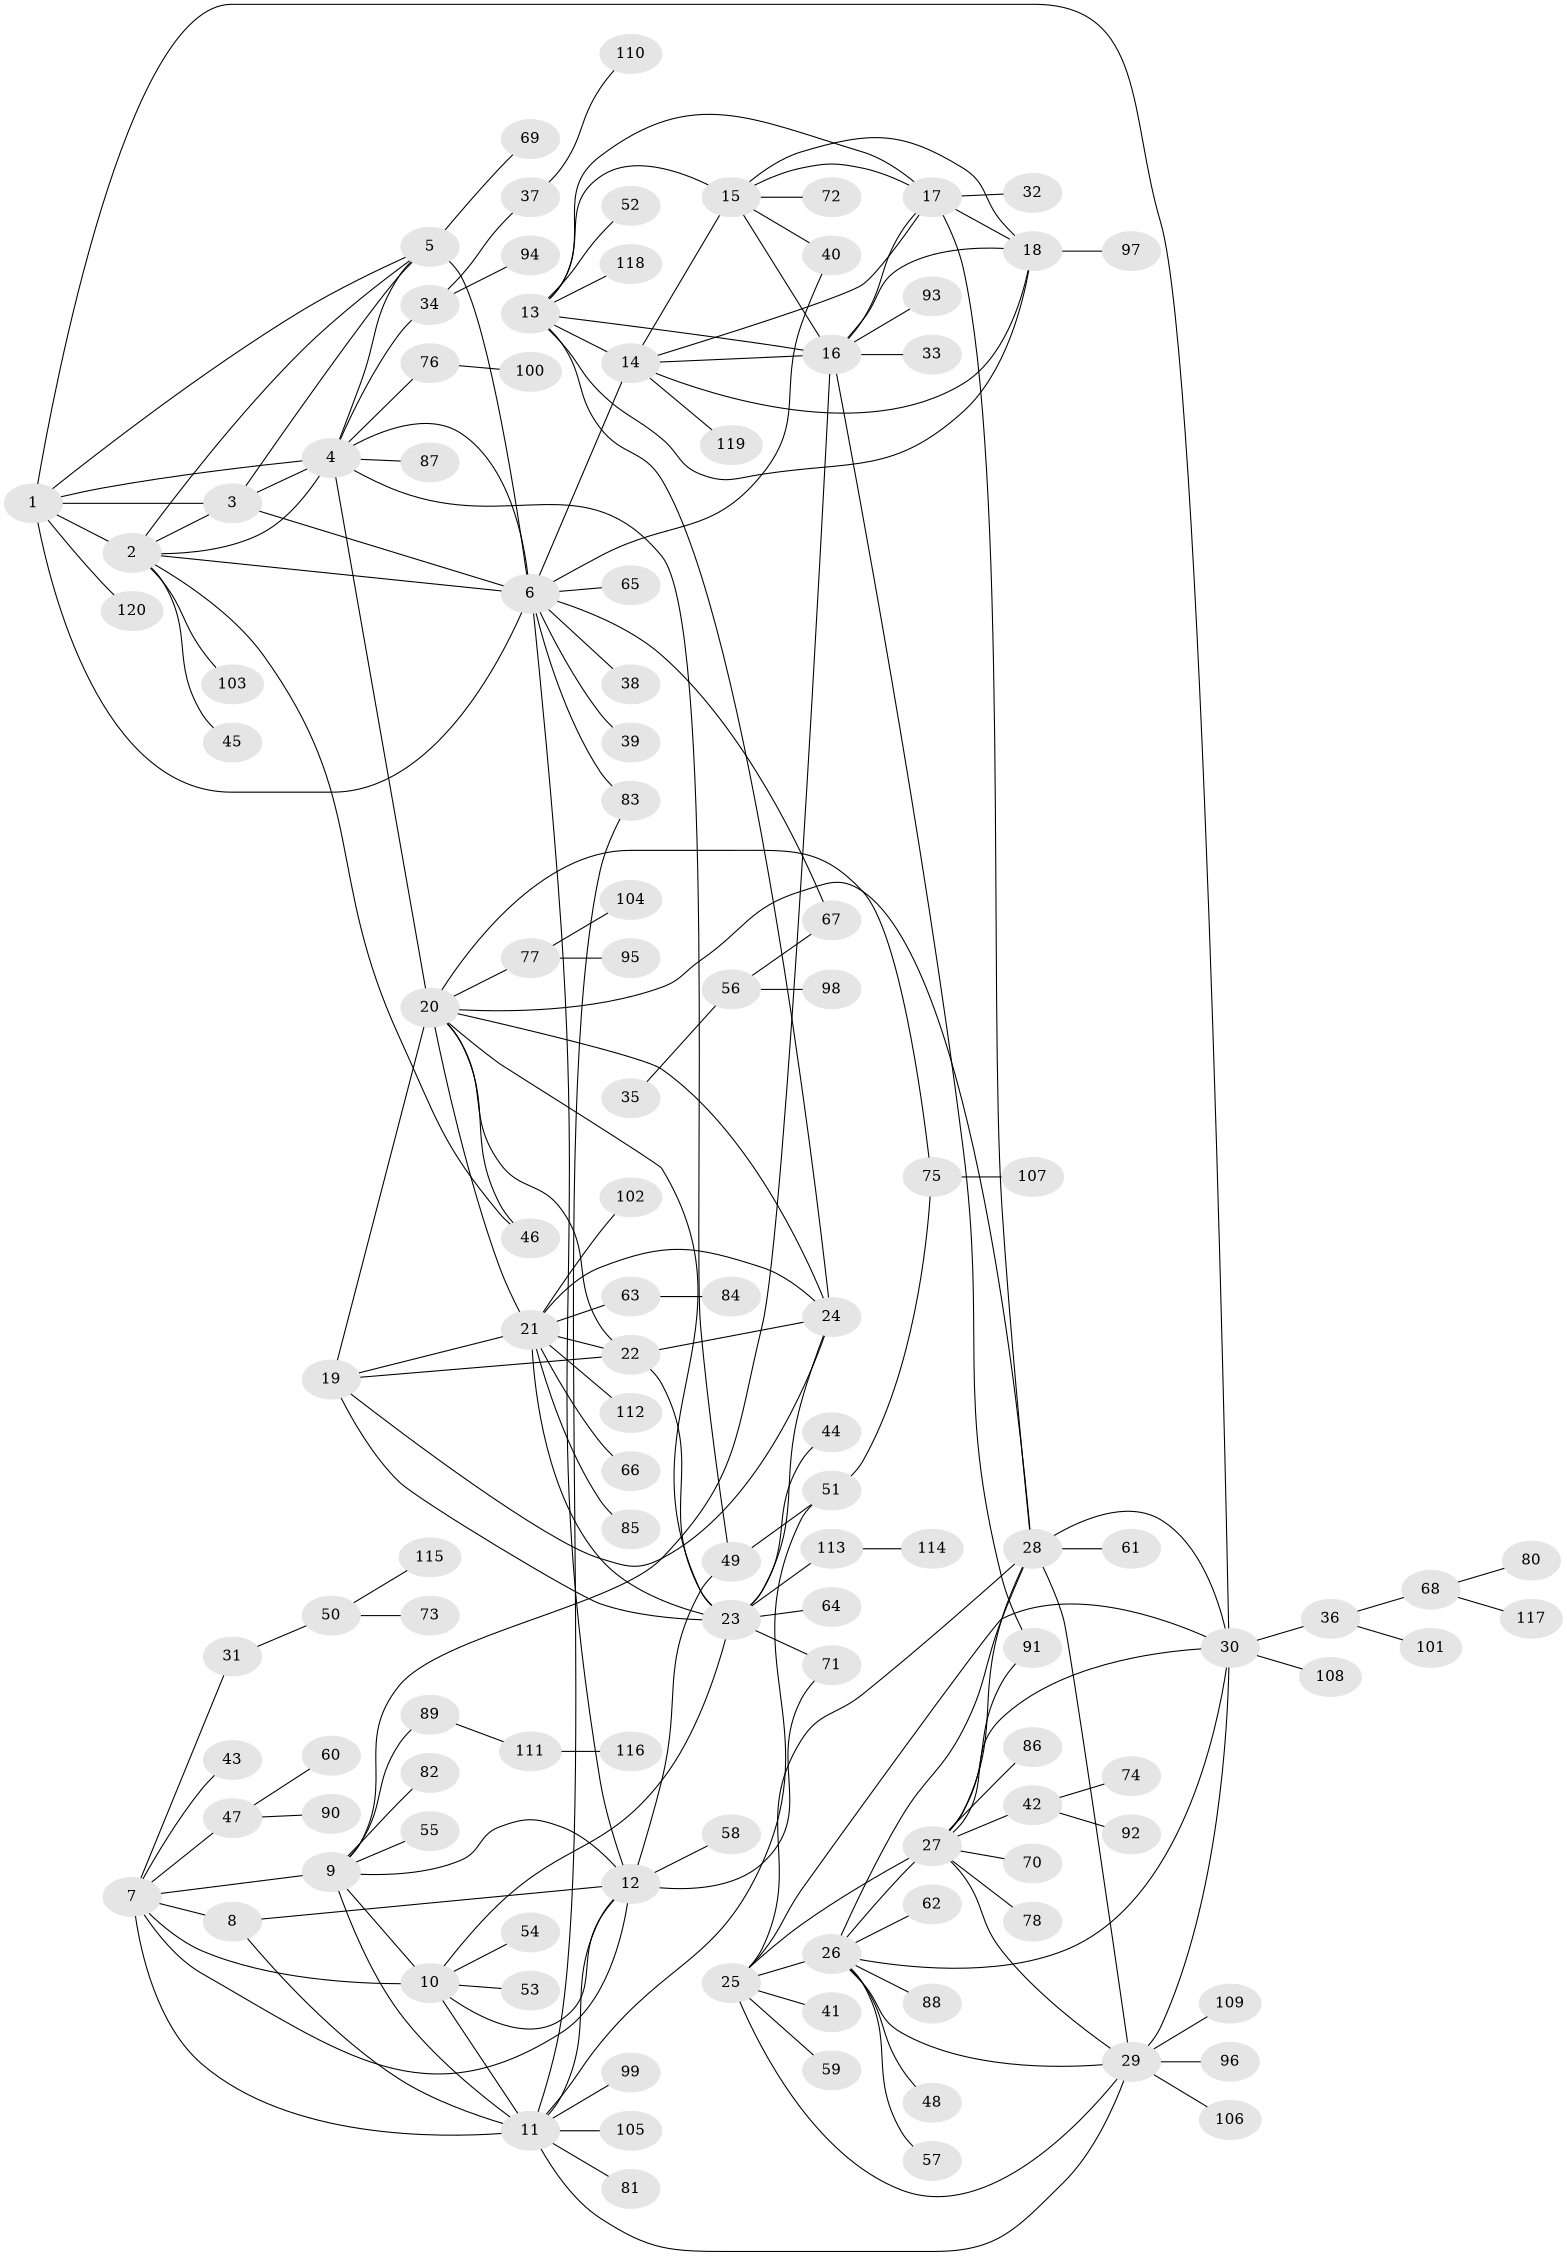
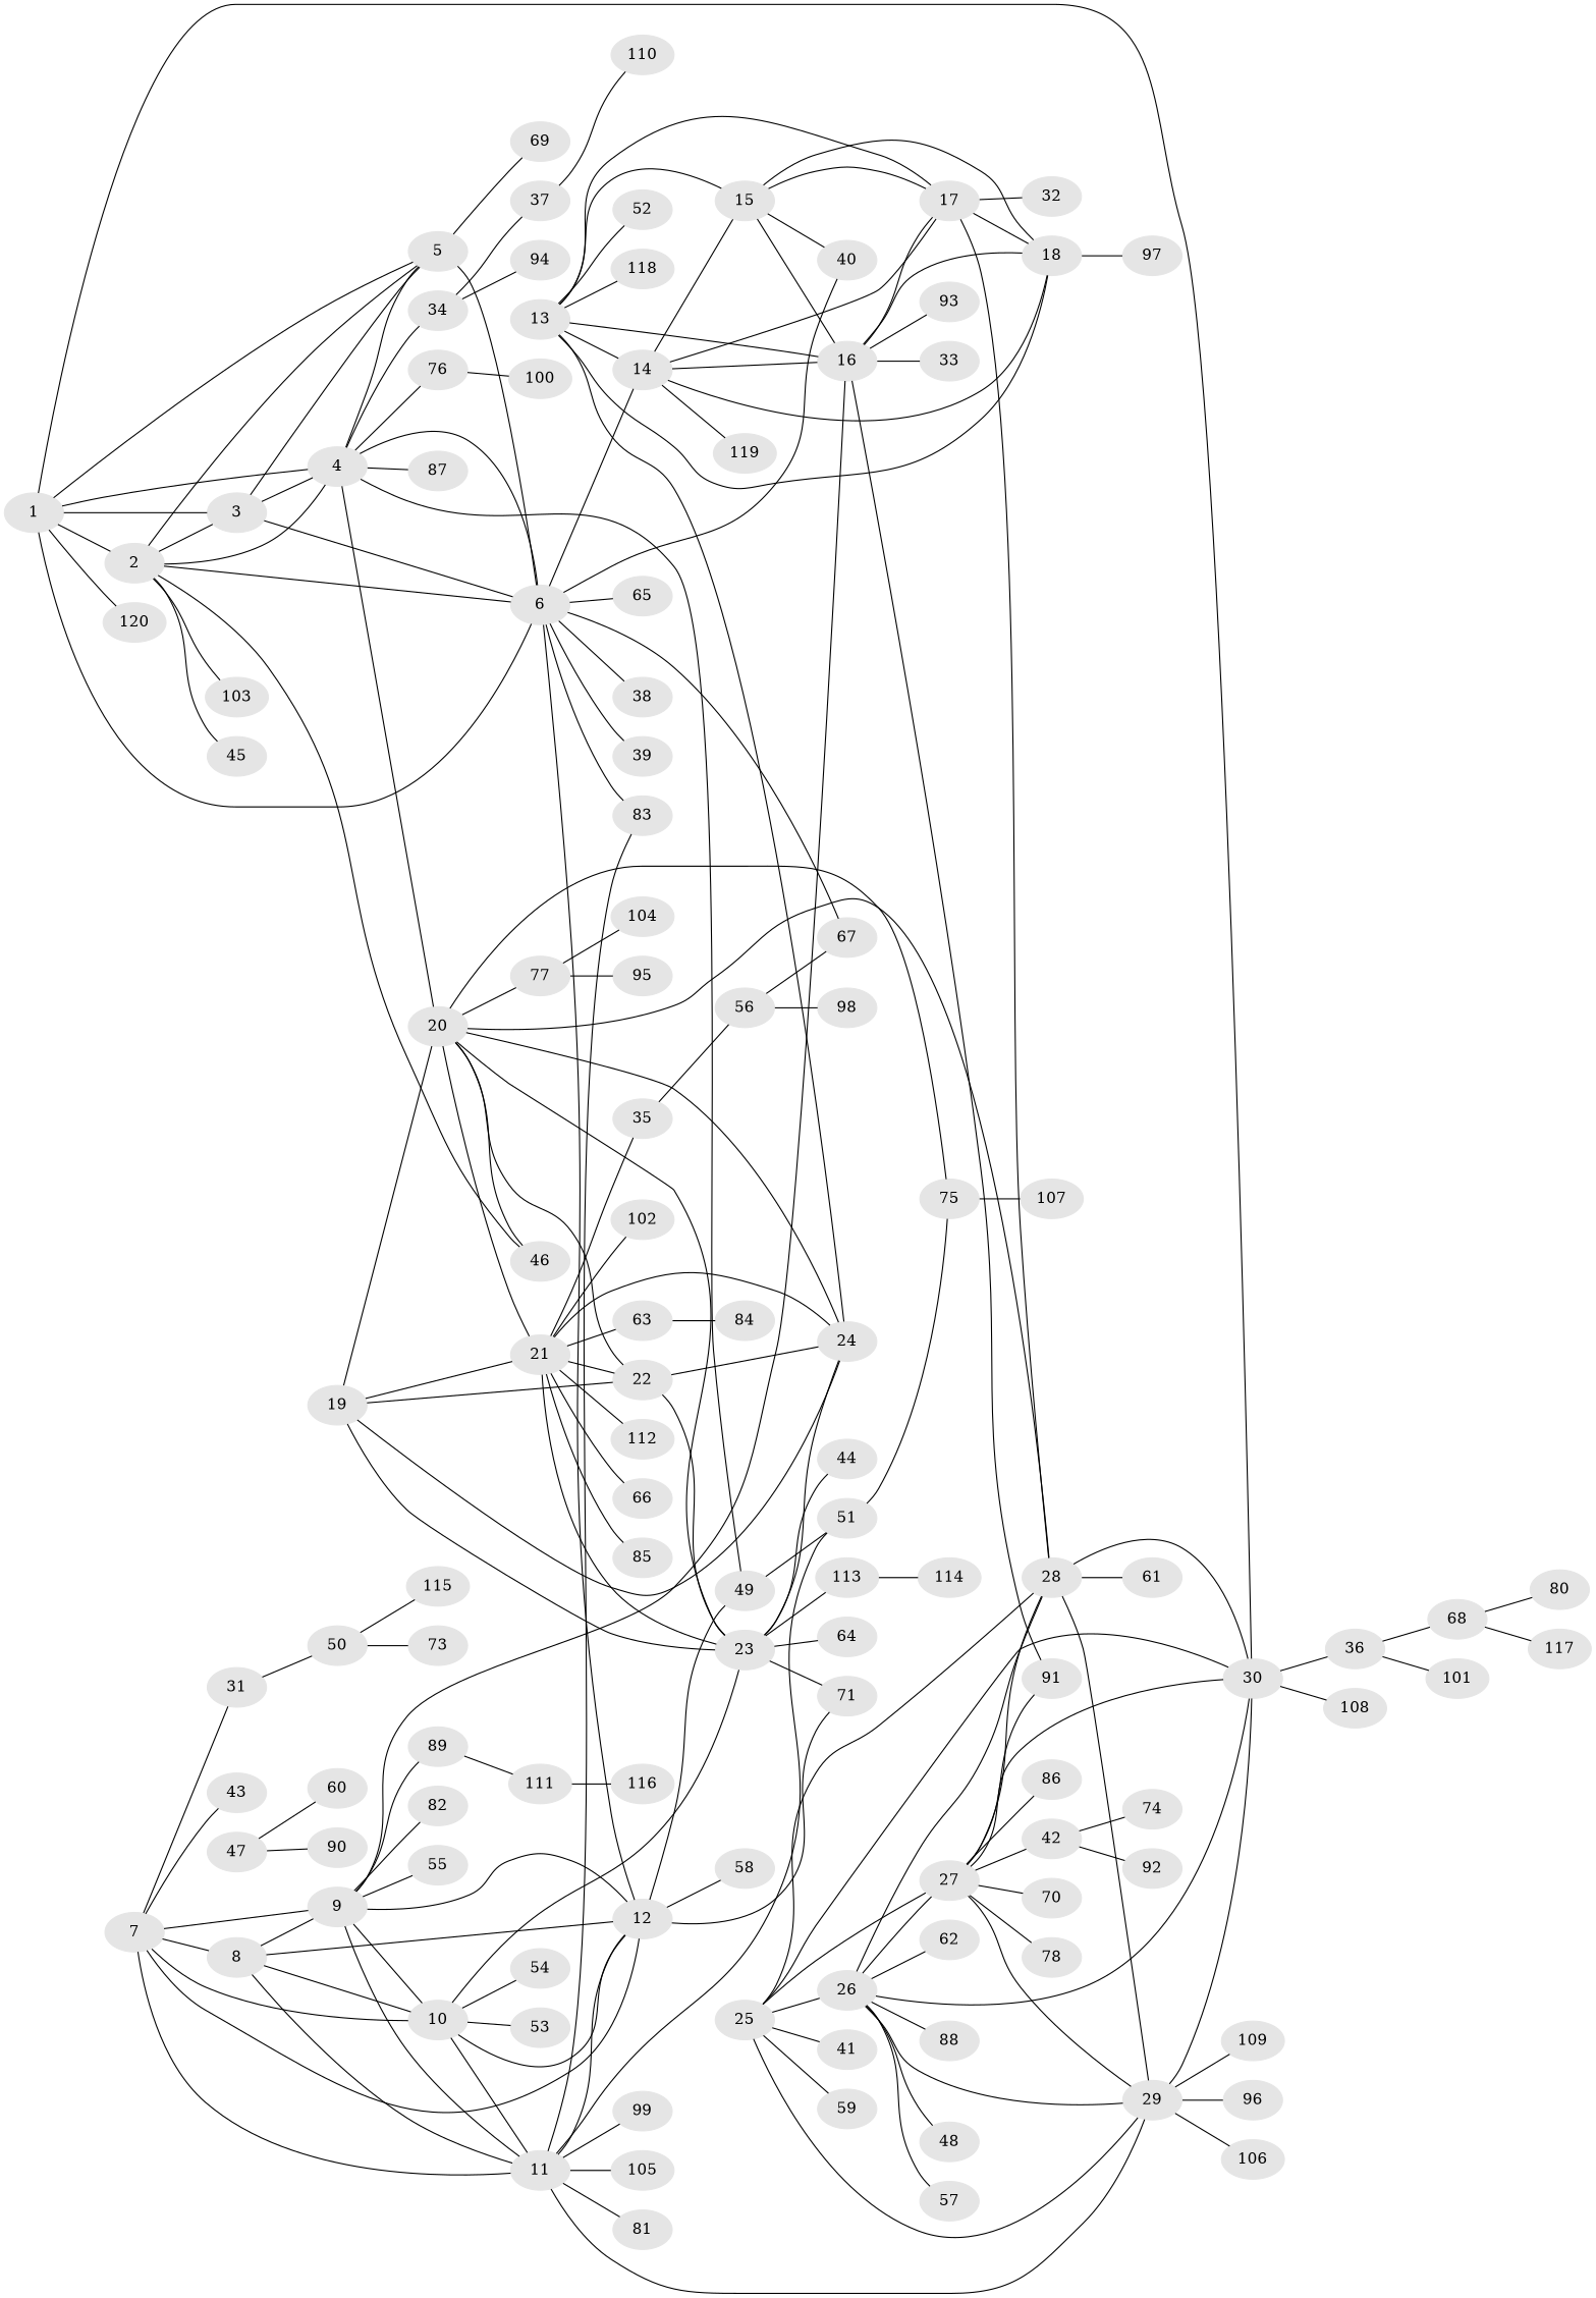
  graph {
    rankdir=LR
    node [color=gray90 style=filled]
    1
    2
    3
    4
    5
    6
    30
    120
    45
    46
    103
    20
    34
    49
    76
    87
    69
    12
    14
    38
    39
    40
    65
    67
    83
    36
    108
    23
    24
    28
    21
    22
    75
    77
    37
    94
    51
    100
    58
    71
    16
    15
    17
    18
    119
    7
    8
    9
    10
    11
    31
    43
    47
    55
    82
    89
    53
    54
    29
    81
    99
    105
    50
    60
    90
    33
    91
    93
    111
    44
    64
    113
    96
    106
    109
    13
    52
    118
-   72
    32
    97
    61
    19
    35
    63
    66
    85
    102
    112
    107
    95
    104
    56
    84
    114
    25
    26
    27
    41
    59
    48
    57
    62
    88
    42
    70
    78
    86
    74
    92
    68
    101
    73
    115
    110
    98
    80
    117
    116
    1 -- 2
    1 -- 3
    1 -- 4
    1 -- 5
    1 -- 6
    1 -- 30
    1 -- 120
    2 -- 3
    2 -- 4
    2 -- 5
    2 -- 6
    2 -- 45
    2 -- 46
    2 -- 103
    3 -- 4
    3 -- 5
    3 -- 6
    4 -- 5
    4 -- 6
    4 -- 20
    4 -- 34
    4 -- 49
    4 -- 76
    4 -- 87
    5 -- 6
    5 -- 69
    6 -- 12
    6 -- 14
    6 -- 38
    6 -- 39
    6 -- 40
    6 -- 65
    6 -- 67
    6 -- 83
    30 -- 36
    30 -- 108
    20 -- 46
    20 -- 23
    20 -- 24
    20 -- 28
    20 -- 21
    20 -- 22
    20 -- 75
    20 -- 77
    34 -- 37
    34 -- 94
    49 -- 51
    76 -- 100
    12 -- 49
    12 -- 58
    12 -- 71
    14 -- 16
    14 -- 15
    14 -- 17
    14 -- 18
    14 -- 119
    36 -- 68
    36 -- 101
    23 -- 24
    23 -- 71
    23 -- 44
    23 -- 64
    23 -- 113
    28 -- 30
    28 -- 29
    28 -- 61
    21 -- 23
    21 -- 24
    21 -- 22
+   21 -- 35
    21 -- 63
    21 -- 66
    21 -- 85
    21 -- 102
    21 -- 112
    22 -- 23
    22 -- 24
    75 -- 107
    77 -- 95
    77 -- 104
    37 -- 110
    51 -- 75
    16 -- 17
    16 -- 18
    16 -- 33
    16 -- 91
    16 -- 93
    15 -- 40
    15 -- 16
    15 -- 17
    15 -- 18
-   15 -- 72
    17 -- 28
    17 -- 18
    17 -- 32
    18 -- 97
    7 -- 12
    7 -- 8
    7 -- 9
    7 -- 10
    7 -- 11
    7 -- 31
    7 -- 43
-   7 -- 47
    8 -- 12
+   8 -- 9
+   8 -- 10
    8 -- 11
    9 -- 12
    9 -- 16
    9 -- 10
    9 -- 11
    9 -- 55
    9 -- 82
    9 -- 89
    10 -- 12
    10 -- 23
    10 -- 11
    10 -- 53
    10 -- 54
    11 -- 12
    11 -- 83
    11 -- 51
    11 -- 29
    11 -- 81
    11 -- 99
    11 -- 105
    31 -- 50
    47 -- 60
    47 -- 90
    89 -- 111
    29 -- 30
    29 -- 96
    29 -- 106
    29 -- 109
    50 -- 73
    50 -- 115
    111 -- 116
    113 -- 114
    13 -- 14
    13 -- 24
    13 -- 16
    13 -- 15
    13 -- 17
    13 -- 18
    13 -- 52
    13 -- 118
    19 -- 20
    19 -- 23
    19 -- 24
    19 -- 21
    19 -- 22
    35 -- 56
    63 -- 84
    56 -- 67
    56 -- 98
    25 -- 30
    25 -- 28
    25 -- 29
    25 -- 26
    25 -- 27
    25 -- 41
    25 -- 59
    26 -- 30
    26 -- 28
    26 -- 29
    26 -- 27
    26 -- 48
    26 -- 57
    26 -- 62
    26 -- 88
    27 -- 30
    27 -- 28
    27 -- 29
    27 -- 91
    27 -- 42
    27 -- 70
    27 -- 78
    27 -- 86
    42 -- 74
    42 -- 92
    68 -- 80
    68 -- 117
  }
